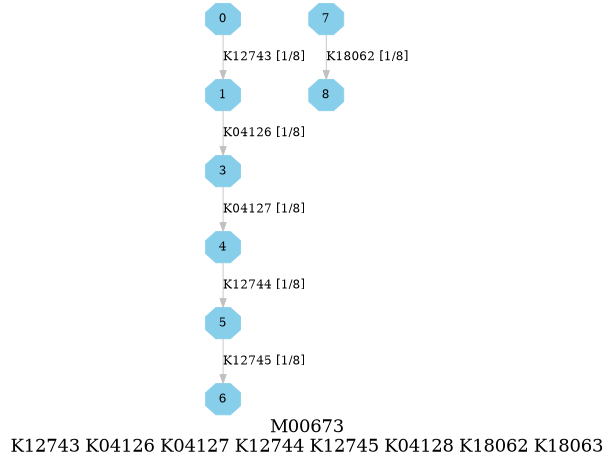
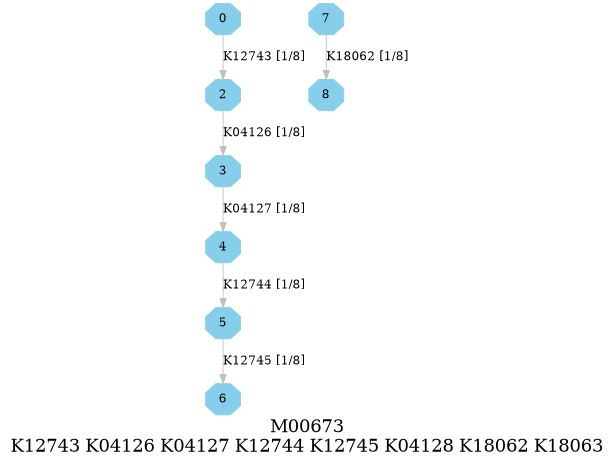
  digraph {
    fontsize=20
    label="M00673\nK12743 K04126 K04127 K12744 K12745 K04128 K18062 K18063"
    node [color=skyblue shape=octagon style=filled]
    edge [color=grey]
    0 [height=.3 width=.3]
-   2 [height=.3 width=.3 label=1]
+   2 [height=.3 width=.3]
    3 [height=.3 width=.3]
    4 [height=.3 width=.3]
    5 [height=.3 width=.3]
    6 [height=.3 width=.3]
    7 [height=.3 width=.3]
    8 [height=.3 width=.3]
    subgraph sub_1 {
      0
      2
      3
      4
      5
      6
      7
      8
    }
    0 -> 2 [label="K12743 [1/8]"]
    2 -> 3 [label="K04126 [1/8]"]
    3 -> 4 [label="K04127 [1/8]"]
    4 -> 5 [label="K12744 [1/8]"]
    5 -> 6 [label="K12745 [1/8]"]
    7 -> 8 [label="K18062 [1/8]"]
  }
